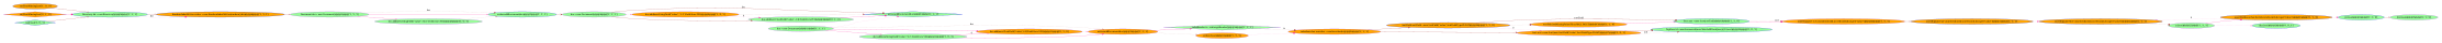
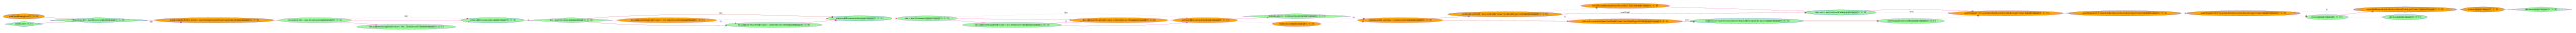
  digraph {
    fontname="Noto Serif"
    rankdir=LR
    node [color=purple fillcolor=palegreen fontname="Noto Serif" shape=ellipse style=filled]
    edge [arrowhead=onormal color=brown fontname="Noto Serif" style=solid]
-   n1 [color=blue label="writer.addDocument(doc)@@@10@@@['1', '1', '1']" shape=diamond]
+   n1 [color=blue label="writer.addDocument(doc)@@@10@@@['1', '1', '1']"]
    n2 [label="doc = new Document()@@@11@@@['1', '1', '1']"]
    n3 [fillcolor=orange label="doc.add(new FloatField(\"value\",4.2f,Field.Store.YES))@@@11@@@['0', '1', '0']"]
    n4 [fillcolor=orange label="writer.addDocument(doc)@@@13@@@['1', '1', '1']"]
    n5 [label="doc.add(newStringField(\"value\",\"4.2\",Field.Store.YES))@@@12@@@['1', '0', '1']"]
    n6 [color=blue label="writer.addDocument(doc)@@@7@@@['1', '1', '1']"]
-   n7 [label="doc = new Document()@@@8@@@['1', '1', '1']"]
+   n7 [label="doc = new Document()@@@8@@@['1', '1', '1']" shape=diamond]
    n8 [fillcolor=orange label="doc.add(newStringField(\"value\",\"-1.3\",Field.Store.YES))@@@9@@@['1', '0', '1']"]
    n9 [label="doc.add(new FloatField(\"value\",-1.3f,Field.Store.YES))@@@8@@@['0', '1', '0']"]
    n10 [color=blue fillcolor=orange label="assertNull(searcher.doc(td.scoreDocs(2(.doc).get(\"value\"))@@@23@@@['1', '1', '0']"]
-   n11 [color=blue label="ir.close()@@@24@@@['1', '1', '0']"]
+   n11 [color=blue fillcolor=orange label="ir.close()@@@24@@@['1', '1', '0']"]
    n12 [color=blue fillcolor=orange label="assertEquals(\"30.1\",searcher.doc(td.scoreDocs(2(.doc).get(\"value\"))@@@22@@@['1', '1', '1']"]
-   n13 [label="dir.close()@@@25@@@['1', '1', '0']"]
+   n13 [label="dir.close()@@@25@@@['1', '1', '0']" shape=diamond]
    n14 [label="ir.close()@@@23@@@['1', '1', '1']"]
    n15 [color=blue label="Sort sort = new Sort(sortField)@@@18@@@['1', '1', '0']"]
    n16 [fillcolor=orange label="assertEquals(\"-1.3\",searcher.doc(td.scoreDocs(0(.doc).get(\"value\"))@@@20@@@['1', '1', '1']"]
    n17 [color=blue fillcolor=orange label="assertEquals(\"4.2\",searcher.doc(td.scoreDocs(1(.doc).get(\"value\"))@@@21@@@['1', '1', '1']"]
    n18 [color=blue fillcolor=orange label="SortField sortField = new SortField(\"value\",SortField.Type.FLOAT)@@@16@@@['1', '1', '0']"]
    n19 [fillcolor=orange label="sortField.setMissingValue(Float.MAX_VALUE)@@@17@@@['1', '1', '0']"]
    n20 [fillcolor=orange label="Sort sort = new Sort(new SortField(\"value\",SortField.Type.FLOAT))@@@17@@@['0', '0', '1']"]
    n21 [color=blue label="TopDocs td = searcher.search(new MatchAllDocsQuery(),10,sort)@@@18@@@['0', '0', '1']"]
+   n22 [label="assertEquals(3,td.totalHits)@@@19@@@['0', '0', '1']"]
    n23 [label="IndexReader ir = writer.getReader()@@@14@@@['1', '1', '1']" shape=diamond]
    n24 [fillcolor=orange label="writer.close()@@@15@@@['1', '1', '1']"]
    n25 [color=blue fillcolor=orange label="testFloatMissingLast['1', '0', '0']"]
-   n26 [color=blue label="Directory dir = newDirectory()@@@3@@@['1', '1', '1']"]
+   n26 [color=blue label="Directory dir = newDirectory()@@@3@@@['1', '1', '1']" shape=diamond]
    n27 [color=blue fillcolor=orange label="RandomIndexWriter writer = new RandomIndexWriter(random(),dir)@@@4@@@['1', '1', '1']"]
    n28 [label="Document doc = new Document()@@@5@@@['1', '1', '1']"]
    n29 [label="doc.add(newStringField(\"value\",\"30.1\",Field.Store.YES))@@@6@@@['0', '0', '1']"]
    n30 [fillcolor=orange label="IndexSearcher searcher = newSearcher(ir)@@@16@@@['1', '1', '1']"]
    n31 [color=blue label="dir.close()@@@24@@@['0', '0', '1']"]
-   n32 [fillcolor=orange label="testFloatMissingLast['0', '1', '0']" shape=diamond]
    n33 [color=blue label="testFloat['0', '0', '1']" shape=diamond]
-   n2 -> n1 [arrowhead=vee color=deeppink style=dotted]
+   n1 -> n2 [arrowhead=vee color=deeppink style=dotted]
    n2 -> n3 [arrowhead=vee color=deeppink]
    n2 -> n4 [label=doc style=dotted]
    n2 -> n5 [color=deeppink]
    n3 -> n4 [color=deeppink style=dotted]
    n4 -> n23 [arrowhead=vee color=deeppink]
    n4 -> n24 [style=dotted]
    n5 -> n3 [color=deeppink label=0]
    n5 -> n4 [arrowhead=vee color=deeppink]
    n6 -> n7 [arrowhead=vee]
    n7 -> n1 [arrowhead=box label=doc]
    n7 -> n8 [color=deeppink style=dotted]
    n7 -> n9 [arrowhead=vee]
    n8 -> n1 [arrowhead=vee style=dotted]
    n8 -> n9 [arrowhead=vee color=deeppink label=0 style=dotted]
    n9 -> n1 [arrowhead=box color=deeppink]
    n10 -> n11 [arrowhead=vee color=deeppink style=dotted]
    n10 -> n12 [color=deeppink label=0 style=dotted]
    n11 -> n13
    n12 -> n14 [arrowhead=box style=dotted]
    n14 -> n10 [arrowhead=box color=deeppink]
    n14 -> n31 [color=deeppink style=dotted]
    n15 -> n16 [arrowhead=vee label=sort style=dotted]
    n15 -> n16 [arrowhead=box color=deeppink]
    n16 -> n17
    n17 -> n12 [arrowhead=vee color=deeppink style=dotted]
    n18 -> n15 [arrowhead=box label=sortField]
    n18 -> n19 [arrowhead=box style=dotted]
    n18 -> n20 [color=deeppink label=0 style=dotted]
    n19 -> n15 [color=deeppink]
    n20 -> n21 [arrowhead=box]
    n20 -> n21 [arrowhead=vee label=sort style=dotted]
+   n21 -> n22 [arrowhead=box]
+   n22 -> n16 [arrowhead=box style=dotted]
    n23 -> n30 [arrowhead=box label=ir style=dotted]
    n24 -> n30 [arrowhead=box color=deeppink style=dotted]
    n25 -> n26
    n26 -> n27
    n26 -> n27 [arrowhead=box color=deeppink label=dir style=dotted]
    n27 -> n28
    n28 -> n6 [arrowhead=vee label=doc style=dotted]
    n28 -> n6 [color=deeppink]
    n28 -> n29 [color=deeppink]
    n29 -> n6 [style=dotted]
    n30 -> n18 [arrowhead=vee]
    n30 -> n20 [arrowhead=vee]
-   n32 -> n26 [arrowhead=box color=deeppink]
    n33 -> n26
  }
